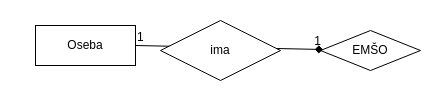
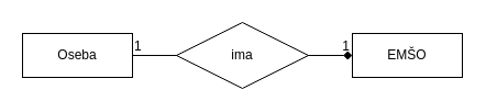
  <mxCell id="0" />
  <mxCell id="1" parent="0" />
  <mxCell id="2" value="" style="group" parent="1" vertex="1" connectable="0"><mxGeometry x="20" y="20" width="400" height="60" as="geometry" /></mxCell>
- <mxCell id="3" value="Oseba" style="whiteSpace=wrap;html=1;align=center;" parent="2" vertex="1"><mxGeometry x="15" y="5" width="100" height="40" as="geometry" /></mxCell>
- <mxCell id="4" value="EMŠO" style="rhombus;whiteSpace=wrap;html=1;align=center;" parent="2" vertex="1"><mxGeometry x="300" y="10" width="100" height="40" as="geometry" /></mxCell>
+ <mxCell id="3" value="Oseba" style="whiteSpace=wrap;html=1;align=center;" parent="2" vertex="1"><mxGeometry y="10" width="100" height="40" as="geometry" /></mxCell>
+ <mxCell id="4" value="EMŠO" style="whiteSpace=wrap;html=1;align=center;" parent="2" vertex="1"><mxGeometry x="300" y="10" width="100" height="40" as="geometry" /></mxCell>
  <mxCell id="5" value="" style="endArrow=diamond;html=1;rounded=0;exitX=1;exitY=0.5;exitDx=0;exitDy=0;" parent="2" source="3" target="4" edge="1"><mxGeometry relative="1" as="geometry"><mxPoint x="180" y="-10" as="sourcePoint" /><mxPoint x="340" y="-10" as="targetPoint" /></mxGeometry></mxCell>
  <mxCell id="6" value="1" style="resizable=0;html=1;align=left;verticalAlign=bottom;" parent="5" connectable="0" vertex="1"><mxGeometry x="-1" relative="1" as="geometry"><mxPoint as="offset" /></mxGeometry></mxCell>
  <mxCell id="7" value="1" style="resizable=0;html=1;align=right;verticalAlign=bottom;" parent="5" connectable="0" vertex="1"><mxGeometry x="1" relative="1" as="geometry"><mxPoint x="-2" as="offset" /></mxGeometry></mxCell>
  <mxCell id="8" value="ima" style="shape=rhombus;perimeter=rhombusPerimeter;whiteSpace=wrap;html=1;align=center;" parent="2" vertex="1"><mxGeometry x="140" width="120" height="60" as="geometry" /></mxCell>
